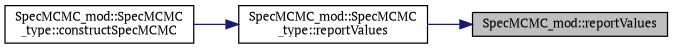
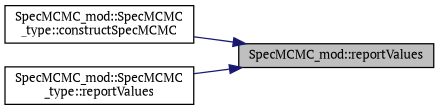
  digraph {
    fontname="PT Serif"
    rankdir=RL
    node [color=black fillcolor=white fontname="PT Serif" fontsize=10 shape=record style=filled]
    edge [color=midnightblue dir=back fontname="PT Serif" fontsize=10 labelfontname=Helvetica labelfontsize=10 style=solid]
    n1 [fillcolor=grey75 fontcolor=black height=0.2 label="SpecMCMC_mod::reportValues" width=0.4]
    n2 [height=0.2 label="SpecMCMC_mod::SpecMCMC\l_type::constructSpecMCMC" width=0.4]
    n3 [height=0.2 label="SpecMCMC_mod::SpecMCMC\l_type::reportValues" width=0.4]
-   n3 -> n2
+   n1 -> n2
    n1 -> n3
  }
